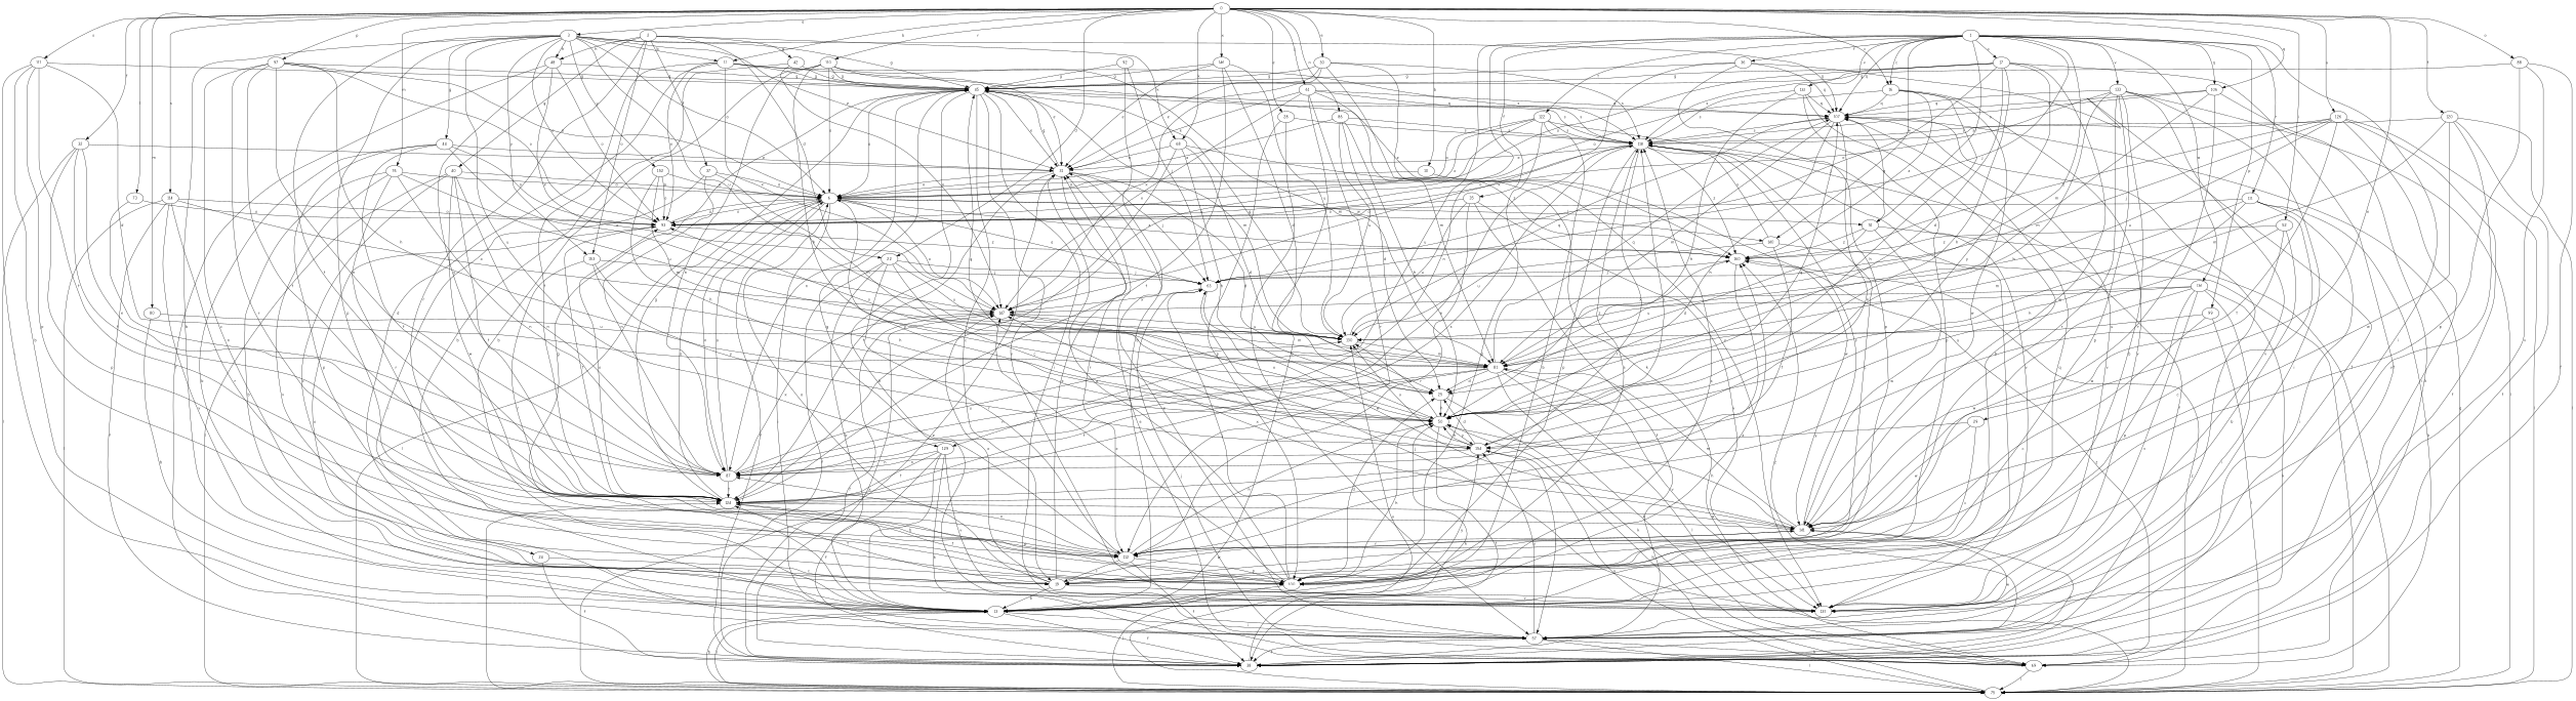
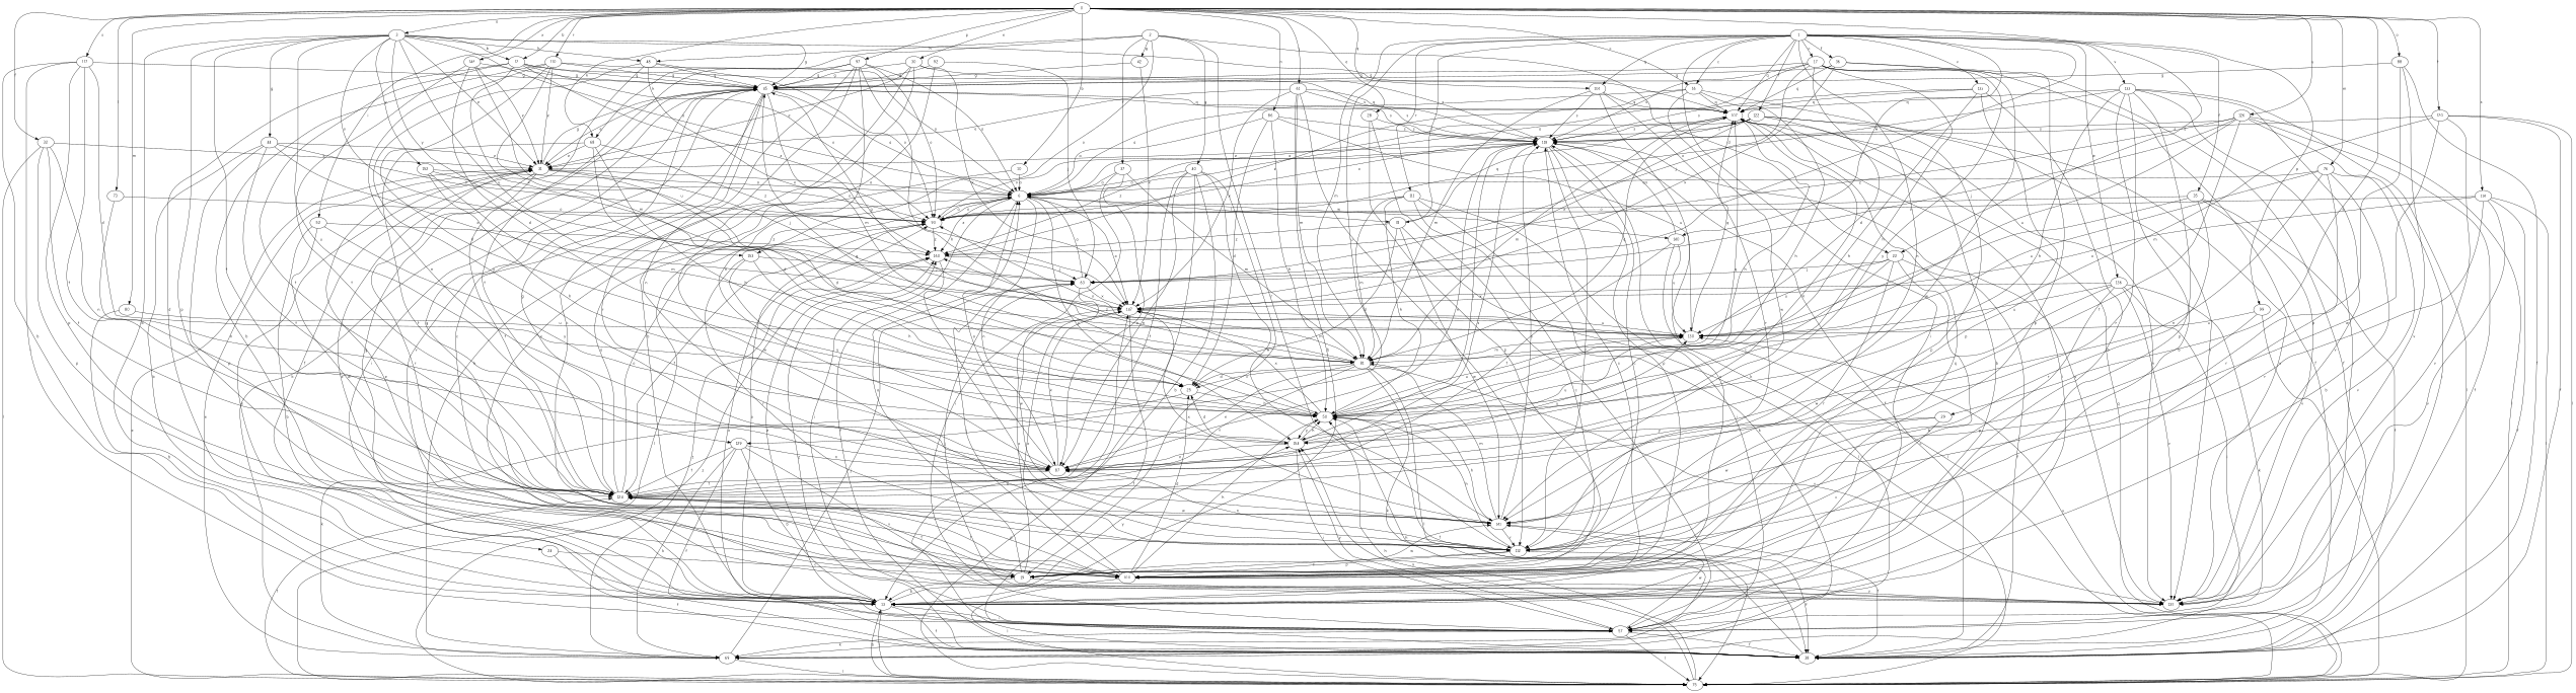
  strict digraph {
    fontname="Comic Neue"
    node [fontname="Comic Neue"]
    edge [fontname="Comic Neue"]
    0
    3
    10
    12
    16
    22
    28
    29
    30
    32
    52
    61
    68
    73
    76
    80
    86
    88
    97
    106
    110
    114
    117
    120
    126
    146
    107
    129
    48
    6
    13
    31
    44
    45
    93
    100
    124
    130
    152
    153
    141
    147
    160
    24
    118
    50
    135
    63
    112
    38
    154
    57
    19
    69
    87
    75
    81
    25
    1
    17
    35
    36
    74
    99
    111
    122
    132
    133
    136
    140
    2
    37
    40
    42
    92
    0 -> 3 [label=a]
    0 -> 10 [label=b]
    0 -> 12 [label=b]
    0 -> 16 [label=c]
    0 -> 22 [label=d]
    0 -> 28 [label=e]
    0 -> 29 [label=e]
    0 -> 30 [label=e]
    0 -> 32 [label=f]
    0 -> 52 [label=i]
    0 -> 61 [label=j]
    0 -> 68 [label=k]
    0 -> 73 [label=l]
    0 -> 76 [label=m]
    0 -> 80 [label=m]
    0 -> 86 [label=n]
    0 -> 88 [label=o]
    0 -> 97 [label=p]
    0 -> 106 [label=q]
    0 -> 110 [label=r]
    0 -> 114 [label=s]
    0 -> 117 [label=s]
    0 -> 120 [label=t]
    0 -> 126 [label=u]
    0 -> 146 [label=x]
    3 -> 12 [label=b]
    3 -> 107 [label=q]
    3 -> 129 [label=u]
    3 -> 48 [label=h]
    3 -> 6 [label=a]
    3 -> 13 [label=b]
    3 -> 31 [label=e]
    3 -> 44 [label=g]
    3 -> 45 [label=g]
    3 -> 93 [label=o]
    3 -> 100 [label=p]
    3 -> 124 [label=t]
    3 -> 130 [label=u]
    3 -> 152 [label=y]
    3 -> 153 [label=y]
    10 -> 6 [label=a]
    10 -> 141 [label=w]
    12 -> 45 [label=g]
    12 -> 93 [label=o]
    12 -> 124 [label=t]
    12 -> 147 [label=x]
    12 -> 160 [label=z]
    12 -> 24 [label=d]
    12 -> 118 [label=s]
    16 -> 107 [label=q]
    16 -> 6 [label=a]
    16 -> 141 [label=w]
    16 -> 160 [label=z]
    16 -> 50 [label=h]
    16 -> 135 [label=v]
    22 -> 13 [label=b]
    22 -> 130 [label=u]
    22 -> 63 [label=j]
    22 -> 112 [label=r]
    22 -> 38 [label=f]
    22 -> 154 [label=c]
    28 -> 100 [label=p]
    28 -> 118 [label=s]
    28 -> 57 [label=i]
    29 -> 141 [label=w]
    29 -> 154 [label=y]
    29 -> 19 [label=c]
    30 -> 31 [label=e]
    30 -> 45 [label=g]
    30 -> 147 [label=x]
    30 -> 118 [label=s]
    30 -> 135 [label=v]
    30 -> 69 [label=k]
    32 -> 31 [label=e]
    32 -> 100 [label=p]
    32 -> 124 [label=t]
    32 -> 87 [label=n]
    32 -> 75 [label=l]
    52 -> 13 [label=b]
    52 -> 141 [label=w]
    52 -> 160 [label=z]
    52 -> 154 [label=y]
    61 -> 107 [label=q]
    61 -> 13 [label=b]
    61 -> 31 [label=e]
    61 -> 147 [label=x]
    61 -> 118 [label=s]
    61 -> 112 [label=r]
    61 -> 81 [label=m]
    68 -> 31 [label=e]
    68 -> 124 [label=t]
    68 -> 160 [label=z]
    68 -> 50 [label=h]
    68 -> 25 [label=d]
    73 -> 93 [label=o]
    73 -> 87 [label=n]
    76 -> 6 [label=a]
    76 -> 13 [label=b]
    76 -> 130 [label=u]
    76 -> 135 [label=v]
    76 -> 112 [label=r]
    76 -> 87 [label=n]
    80 -> 13 [label=b]
    80 -> 130 [label=u]
    86 -> 6 [label=a]
    86 -> 130 [label=u]
    86 -> 118 [label=s]
    86 -> 50 [label=h]
    86 -> 25 [label=d]
    88 -> 45 [label=g]
    88 -> 100 [label=p]
    88 -> 135 [label=v]
    88 -> 38 [label=f]
    97 -> 6 [label=a]
    97 -> 45 [label=g]
    97 -> 93 [label=o]
    97 -> 124 [label=t]
    97 -> 50 [label=h]
    97 -> 112 [label=r]
    97 -> 19 [label=c]
    97 -> 87 [label=n]
    106 -> 107 [label=q]
    106 -> 118 [label=s]
    106 -> 112 [label=r]
    106 -> 69 [label=k]
    106 -> 81 [label=m]
    110 -> 6 [label=a]
    110 -> 13 [label=b]
    110 -> 31 [label=e]
    110 -> 45 [label=g]
    110 -> 50 [label=h]
    110 -> 87 [label=n]
    110 -> 81 [label=m]
    114 -> 93 [label=o]
    114 -> 147 [label=x]
    114 -> 135 [label=v]
    114 -> 112 [label=r]
    114 -> 38 [label=f]
    114 -> 75 [label=l]
    117 -> 13 [label=b]
    117 -> 45 [label=g]
    117 -> 100 [label=p]
    117 -> 124 [label=t]
    117 -> 57 [label=i]
    117 -> 25 [label=d]
    120 -> 141 [label=w]
    120 -> 118 [label=s]
    120 -> 135 [label=v]
    120 -> 38 [label=f]
    120 -> 75 [label=l]
    120 -> 81 [label=m]
    126 -> 124 [label=t]
    126 -> 130 [label=u]
    126 -> 160 [label=z]
    126 -> 118 [label=s]
    126 -> 63 [label=j]
    126 -> 38 [label=f]
    126 -> 57 [label=i]
    126 -> 75 [label=l]
    146 -> 31 [label=e]
    146 -> 45 [label=g]
    146 -> 124 [label=t]
    146 -> 130 [label=u]
    146 -> 25 [label=d]
    107 -> 118 [label=s]
    107 -> 50 [label=h]
    107 -> 135 [label=v]
    107 -> 57 [label=i]
    107 -> 87 [label=n]
    107 -> 81 [label=m]
    129 -> 13 [label=b]
    129 -> 124 [label=t]
    129 -> 135 [label=v]
    129 -> 38 [label=f]
    129 -> 69 [label=k]
    129 -> 87 [label=n]
    48 -> 45 [label=g]
    48 -> 93 [label=o]
    48 -> 147 [label=x]
    48 -> 38 [label=f]
    48 -> 87 [label=y]
    6 -> 93 [label=o]
    6 -> 147 [label=x]
    6 -> 160 [label=z]
    6 -> 38 [label=f]
    6 -> 154 [label=y]
    6 -> 57 [label=i]
    6 -> 87 [label=n]
    6 -> 75 [label=l]
    6 -> 74 [label=l]
    6 -> 140 [label=w]
    13 -> 107 [label=q]
    13 -> 45 [label=g]
    13 -> 93 [label=o]
    13 -> 160 [label=z]
    13 -> 118 [label=s]
    13 -> 38 [label=f]
    13 -> 154 [label=y]
    13 -> 57 [label=i]
    13 -> 75 [label=l]
    31 -> 6 [label=a]
    31 -> 45 [label=g]
    31 -> 124 [label=t]
    31 -> 63 [label=j]
    31 -> 112 [label=r]
    31 -> 25 [label=d]
    44 -> 13 [label=b]
    44 -> 31 [label=e]
    44 -> 93 [label=o]
    44 -> 100 [label=p]
    44 -> 124 [label=t]
    44 -> 147 [label=x]
    45 -> 107 [label=q]
    45 -> 6 [label=a]
    45 -> 31 [label=e]
    45 -> 118 [label=s]
    45 -> 135 [label=v]
    45 -> 57 [label=i]
    45 -> 19 [label=c]
    45 -> 69 [label=k]
    45 -> 87 [label=n]
    45 -> 81 [label=m]
    93 -> 6 [label=a]
    93 -> 124 [label=t]
    93 -> 160 [label=z]
    100 -> 31 [label=e]
    100 -> 124 [label=t]
    100 -> 147 [label=x]
    100 -> 118 [label=s]
    100 -> 50 [label=h]
    100 -> 63 [label=j]
    100 -> 75 [label=l]
    100 -> 25 [label=d]
    124 -> 6 [label=a]
    124 -> 45 [label=g]
    124 -> 93 [label=o]
    124 -> 100 [label=p]
    124 -> 141 [label=w]
    124 -> 118 [label=s]
    130 -> 107 [label=q]
    130 -> 45 [label=g]
    130 -> 81 [label=m]
    152 -> 6 [label=a]
    152 -> 93 [label=o]
    152 -> 50 [label=h]
    152 -> 81 [label=m]
    153 -> 50 [label=h]
    153 -> 63 [label=j]
    153 -> 112 [label=r]
    153 -> 154 [label=y]
    141 -> 147 [label=x]
    141 -> 118 [label=s]
    141 -> 50 [label=h]
    141 -> 112 [label=r]
    141 -> 38 [label=f]
    141 -> 81 [label=m]
    147 -> 130 [label=u]
    147 -> 38 [label=f]
    147 -> 81 [label=m]
    160 -> 63 [label=j]
    160 -> 112 [label=r]
    24 -> 38 [label=f]
    24 -> 19 [label=c]
    118 -> 31 [label=e]
    118 -> 93 [label=o]
    118 -> 100 [label=p]
    118 -> 160 [label=z]
    118 -> 135 [label=v]
    118 -> 112 [label=r]
    118 -> 38 [label=f]
    118 -> 19 [label=c]
    118 -> 87 [label=n]
    50 -> 107 [label=q]
    50 -> 45 [label=g]
    50 -> 130 [label=u]
    50 -> 147 [label=x]
    50 -> 38 [label=f]
    50 -> 154 [label=y]
    135 -> 63 [label=j]
    63 -> 6 [label=a]
    63 -> 141 [label=w]
    63 -> 147 [label=x]
    112 -> 45 [label=g]
    112 -> 100 [label=p]
    112 -> 50 [label=h]
    112 -> 38 [label=f]
    112 -> 19 [label=c]
    112 -> 87 [label=n]
    38 -> 147 [label=x]
    38 -> 160 [label=z]
    38 -> 50 [label=h]
    154 -> 130 [label=u]
    154 -> 118 [label=s]
    154 -> 50 [label=h]
    154 -> 57 [label=i]
    154 -> 87 [label=n]
    154 -> 25 [label=d]
    57 -> 31 [label=e]
+   57 -> 93 [label=o]
    57 -> 141 [label=w]
    57 -> 38 [label=f]
    57 -> 154 [label=y]
    57 -> 69 [label=k]
    57 -> 75 [label=l]
    19 -> 6 [label=a]
    19 -> 13 [label=b]
    19 -> 31 [label=e]
    19 -> 124 [label=t]
    19 -> 141 [label=w]
    19 -> 147 [label=x]
    19 -> 135 [label=v]
    69 -> 31 [label=e]
    69 -> 160 [label=z]
    69 -> 63 [label=j]
    69 -> 75 [label=l]
    87 -> 6 [label=a]
    87 -> 124 [label=t]
    87 -> 130 [label=u]
    87 -> 147 [label=x]
    75 -> 107 [label=q]
    75 -> 13 [label=b]
    75 -> 31 [label=e]
    75 -> 124 [label=t]
    75 -> 130 [label=u]
    75 -> 160 [label=z]
    75 -> 50 [label=h]
    75 -> 154 [label=y]
    81 -> 107 [label=q]
    81 -> 93 [label=o]
    81 -> 124 [label=t]
    81 -> 160 [label=z]
    81 -> 135 [label=v]
    81 -> 69 [label=k]
    81 -> 87 [label=n]
    81 -> 75 [label=l]
    81 -> 25 [label=d]
    25 -> 50 [label=h]
    25 -> 69 [label=k]
    1 -> 16 [label=c]
    1 -> 106 [label=q]
    1 -> 107 [label=q]
    1 -> 129 [label=u]
    1 -> 63 [label=j]
    1 -> 57 [label=i]
    1 -> 87 [label=n]
    1 -> 81 [label=m]
    1 -> 17 [label=c]
    1 -> 35 [label=f]
    1 -> 36 [label=f]
    1 -> 74 [label=l]
    1 -> 99 [label=p]
    1 -> 111 [label=r]
    1 -> 122 [label=t]
    1 -> 132 [label=v]
    1 -> 133 [label=v]
    1 -> 136 [label=w]
    1 -> 140 [label=w]
    17 -> 6 [label=a]
    17 -> 45 [label=g]
    17 -> 141 [label=w]
    17 -> 118 [label=s]
    17 -> 50 [label=h]
    17 -> 63 [label=j]
    17 -> 38 [label=f]
    17 -> 154 [label=y]
    17 -> 25 [label=d]
    35 -> 93 [label=o]
    35 -> 130 [label=u]
    35 -> 135 [label=v]
    35 -> 112 [label=r]
    35 -> 38 [label=f]
    36 -> 107 [label=q]
    36 -> 45 [label=g]
    36 -> 100 [label=p]
    36 -> 147 [label=x]
    36 -> 38 [label=f]
    74 -> 107 [label=q]
    74 -> 141 [label=w]
    74 -> 160 [label=z]
    74 -> 75 [label=l]
    74 -> 25 [label=d]
    99 -> 130 [label=u]
    99 -> 19 [label=c]
    99 -> 75 [label=l]
    111 -> 93 [label=o]
    111 -> 50 [label=h]
    111 -> 57 [label=i]
    111 -> 19 [label=c]
    111 -> 69 [label=k]
    111 -> 81 [label=m]
    122 -> 6 [label=a]
    122 -> 13 [label=b]
    122 -> 93 [label=o]
    122 -> 100 [label=p]
    122 -> 147 [label=x]
    122 -> 118 [label=s]
    122 -> 135 [label=v]
    132 -> 107 [label=q]
    132 -> 13 [label=b]
    132 -> 100 [label=p]
    132 -> 118 [label=s]
    132 -> 50 [label=h]
    133 -> 107 [label=q]
    133 -> 13 [label=b]
    133 -> 93 [label=o]
    133 -> 100 [label=p]
    133 -> 50 [label=h]
    133 -> 135 [label=v]
    133 -> 112 [label=r]
    133 -> 57 [label=i]
    133 -> 75 [label=l]
    136 -> 100 [label=p]
    136 -> 130 [label=u]
    136 -> 141 [label=w]
    136 -> 147 [label=x]
    136 -> 135 [label=v]
    136 -> 57 [label=i]
    136 -> 69 [label=k]
    140 -> 124 [label=t]
    140 -> 130 [label=u]
    140 -> 118 [label=s]
    140 -> 75 [label=l]
    2 -> 22 [label=d]
    2 -> 68 [label=k]
    2 -> 48 [label=h]
    2 -> 153 [label=o]
    2 -> 112 [label=r]
    2 -> 37 [label=f]
    2 -> 40 [label=g]
    2 -> 42 [label=g]
    37 -> 6 [label=a]
    37 -> 57 [label=i]
    37 -> 87 [label=n]
    37 -> 81 [label=m]
    40 -> 6 [label=a]
-   42 -> 13 [label=b]
+   40 -> 13 [label=b]
    40 -> 124 [label=t]
    40 -> 141 [label=w]
    40 -> 19 [label=c]
    40 -> 87 [label=n]
    40 -> 75 [label=l]
    42 -> 45 [label=g]
    42 -> 147 [label=x]
    92 -> 13 [label=b]
    92 -> 45 [label=g]
    92 -> 63 [label=j]
  }
